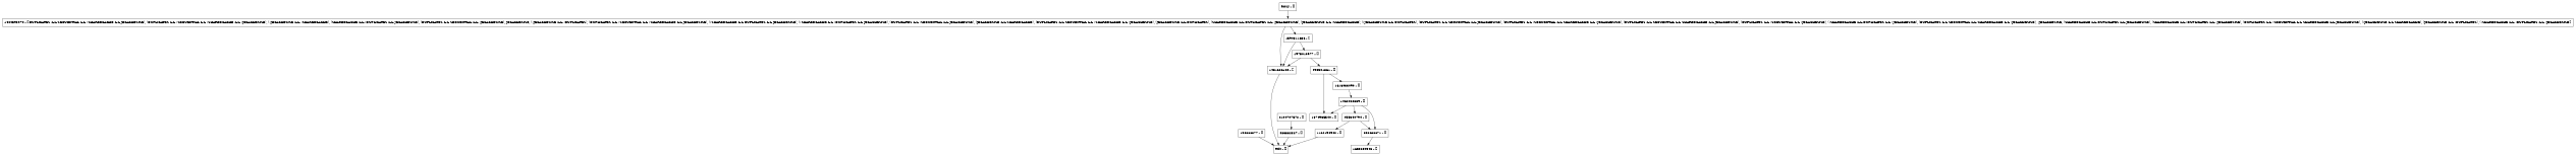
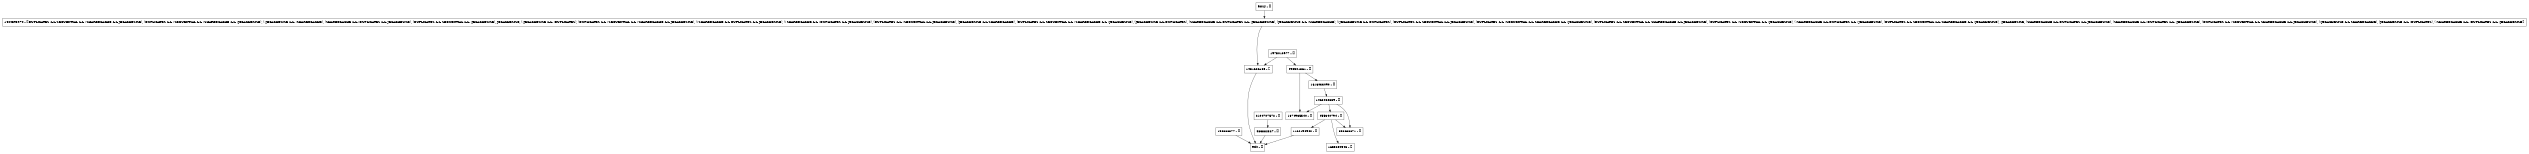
  digraph {
    node [shape=record]
    n1 [label="1466460839 - []"]
    n2 [label="653638671 - []"]
    n3 [label="455340794 - []"]
    n4 [label="1874935540 - []"]
    n5 [label="1655254546 - []"]
    n6 [label="1162194940 - []"]
    n7 [label="150866877 - []"]
    n8 [label="exit - []"]
    n9 [label="entry - []"]
    n10 [label="1404593974 - [(DUPLICATES && SEQUENTIAL && !SHAREDCACHE && JECACHESIZE), (DUPLICATES && !SEQUENTIAL && !SHAREDCACHE && !JECACHESIZE), (!JECACHESIZE && !SHAREDCACHE), (SHAREDCACHE && !DUPLICATES && JECACHESIZE), (DUPLICATES && SEQUENTIAL && !JECACHESIZE), JECACHESIZE, (!JECACHESIZE && !DUPLICATES), (DUPLICATES && !SEQUENTIAL && !SHAREDCACHE && JECACHESIZE), (!SHAREDCACHE && DUPLICATES && JECACHESIZE), (!SHAREDCACHE && !DUPLICATES && JECACHESIZE), (DUPLICATES && !SEQUENTIAL && JECACHESIZE), (JECACHESIZE && SHAREDCACHE), (DUPLICATES && SEQUENTIAL && !SHAREDCACHE && !JECACHESIZE), (JECACHESIZE && DUPLICATES), (SHAREDCACHE && DUPLICATES && !JECACHESIZE), (JECACHESIZE && !SHAREDCACHE), (!JECACHESIZE && DUPLICATES), (DUPLICATES && SEQUENTIAL && JECACHESIZE), (DUPLICATES && !SEQUENTIAL && SHAREDCACHE && !JECACHESIZE), (DUPLICATES && SEQUENTIAL && SHAREDCACHE && JECACHESIZE), (DUPLICATES && !SEQUENTIAL && !JECACHESIZE), (!SHAREDCACHE && DUPLICATES && !JECACHESIZE), (DUPLICATES && SEQUENTIAL && SHAREDCACHE && !JECACHESIZE), !JECACHESIZE, (SHAREDCACHE && DUPLICATES && JECACHESIZE), (SHAREDCACHE && !DUPLICATES && !JECACHESIZE), (DUPLICATES && !SEQUENTIAL && SHAREDCACHE && JECACHESIZE), (!JECACHESIZE && SHAREDCACHE), (JECACHESIZE && !DUPLICATES), (!SHAREDCACHE && !DUPLICATES && !JECACHESIZE)]"]
    n11 [label="1431626165 - []"]
-   n12 [label="1590311636 - []"]
    n13 [label="1975010977 - []"]
    n14 [label="2104707572 - []"]
    n15 [label="483882327 - []"]
    n16 [label="1616033090 - []"]
    n17 [label="493501861 - []"]
    n1 -> n2
    n1 -> n3
    n1 -> n4
-   n2 -> n5
+   n3 -> n5
    n3 -> n2
    n3 -> n6
    n6 -> n8
    n7 -> n8
    n9 -> n10
    n10 -> n11
-   n10 -> n12
    n11 -> n8
-   n12 -> n11
-   n12 -> n13
    n13 -> n11
    n13 -> n17
    n14 -> n15
    n15 -> n8
    n16 -> n1
    n17 -> n4
    n17 -> n16
  }
